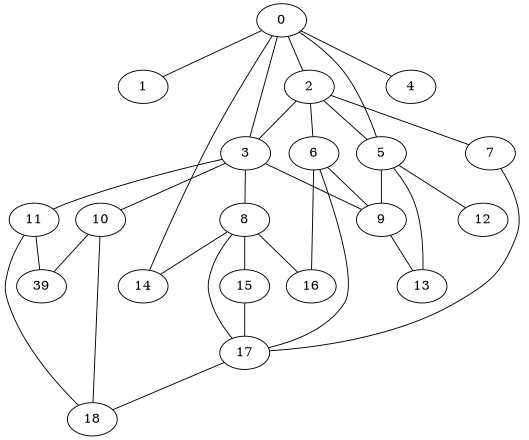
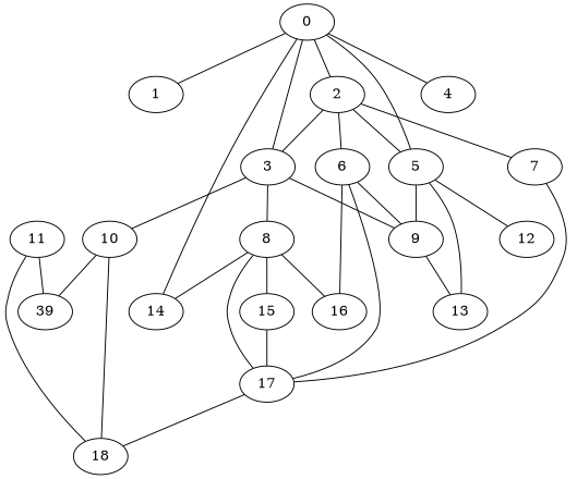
  graph {
    0
    1
    2
    3
    4
    5
    14
    6
    7
    8
    9
    10
    11
    12
    13
    16
    17
    15
    18
    n20 [label=39]
    0 -- 1
    0 -- 2
    0 -- 3
    0 -- 4
    0 -- 5
    0 -- 14
    2 -- 3
    2 -- 5
    2 -- 6
    2 -- 7
    3 -- 8
    3 -- 9
    3 -- 10
-   3 -- 11
    5 -- 9
    5 -- 12
    5 -- 13
    6 -- 9
    6 -- 16
    6 -- 17
    7 -- 17
    8 -- 14
    8 -- 16
    8 -- 17
    8 -- 15
    9 -- 13
    10 -- 18
    10 -- n20
    11 -- 18
    11 -- n20
    17 -- 18
    15 -- 17
  }
